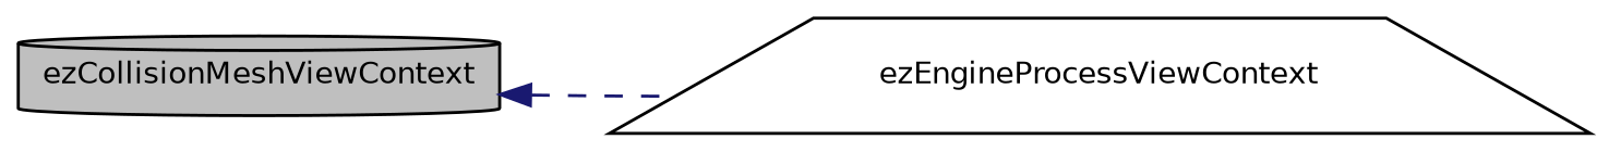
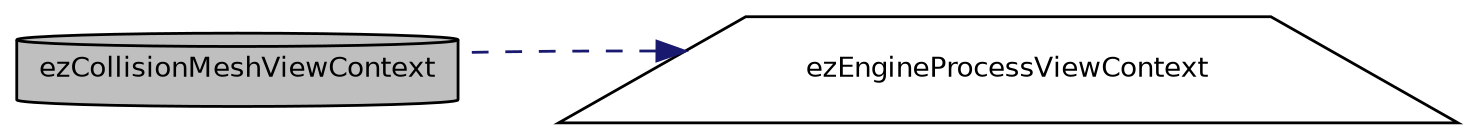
  digraph {
    rankdir=LR
    node [color=black fontname=Helvetica fontsize=10 style=filled]
    n1 [fillcolor=grey75 fontcolor=black height=0.2 label=ezCollisionMeshViewContext shape=cylinder width=0.4]
    n2 [fillcolor=white height=0.2 label=ezEngineProcessViewContext shape=trapezium width=0.4]
-   n1 -> n2 [color=midnightblue dir=back fontname=Helvetica fontsize=10 labelfontname=Helvetica labelfontsize=10 style=dashed]
+   n2 -> n1 [color=midnightblue dir=back fontname=Helvetica fontsize=10 labelfontname=Helvetica labelfontsize=10 style=dashed]
  }
